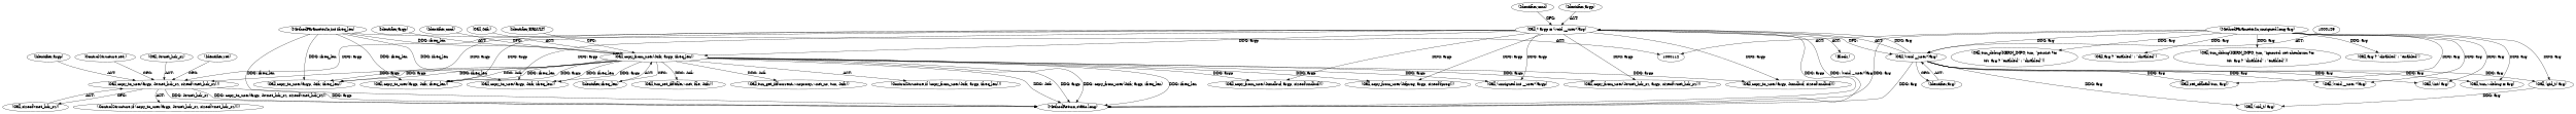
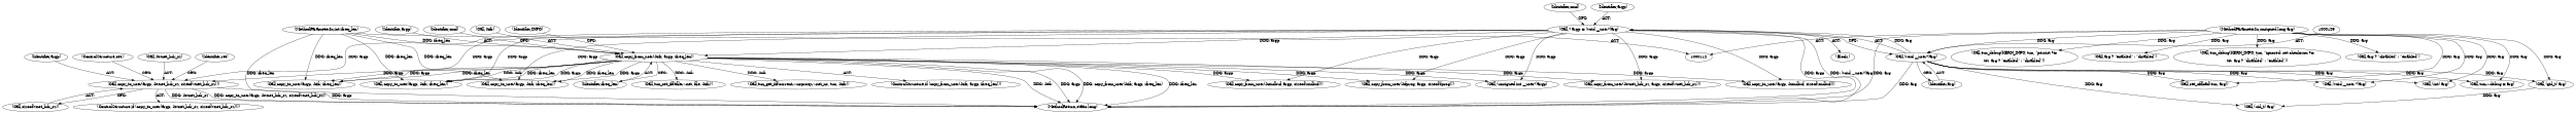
  digraph {
    n1 [label="(Call,copy_to_user(argp, &vnet_hdr_sz, sizeof(vnet_hdr_sz)))"]
    n2 [label="(Call,sizeof(vnet_hdr_sz))"]
    n3 [label="(ControlStructure,if (copy_to_user(argp, &vnet_hdr_sz, sizeof(vnet_hdr_sz))))"]
    n4 [label="(MethodReturn,static long)"]
    n5 [label="(Call,* argp = (void __user*)arg)"]
    n6 [label="(Call,(void __user*)arg)"]
    n7 [label="(Call,copy_from_user(&ifr, argp, ifreq_len))"]
    n8 [label="(Call,copy_from_user(&sndbuf, argp, sizeof(sndbuf)))"]
    n9 [label="(Block,)"]
    n10 [label="(Call,copy_from_user(&fprog, argp, sizeof(fprog)))"]
    n11 [label="(Call,copy_to_user(argp, &ifr, ifreq_len))"]
    n12 [label="(Call,(unsigned int __user*)argp)"]
    n13 [label="(Call,copy_from_user(&vnet_hdr_sz, argp, sizeof(vnet_hdr_sz)))"]
    n14 [label="(Call,copy_to_user(argp, &ifr, ifreq_len))"]
    n15 [label="(Call,copy_to_user(argp, &sndbuf, sizeof(sndbuf)))"]
    n16 [label="(Call,copy_to_user(argp, &ifr, ifreq_len))"]
    n17 [label="(Call,(gid_t) arg)"]
    n18 [label="(Call,set_offload(tun, arg))"]
    n19 [label="(Call,(void __user *)arg)"]
    n20 [label="(Call,(int) arg)"]
    n21 [label="(Identifier,arg)"]
    n22 [label="(Call,(uid_t) arg)"]
    n23 [label="(Call,tun->debug = arg)"]
    n24 [label="(Identifier,ifreq_len)"]
    n25 [label="(Call,tun_set_iff(tfile->net, file, &ifr))"]
    n26 [label="(Call,tun_get_iff(current->nsproxy->net_ns, tun, &ifr))"]
    n27 [label="(ControlStructure,if (copy_from_user(&ifr, argp, ifreq_len)))"]
    n28 [label="(MethodParameterIn,unsigned long arg)"]
    n29 [label="(Call,tun_debug(KERN_INFO, tun, \"persist %s\n\",\n\t\t\t  arg ? \"enabled\" : \"disabled\"))"]
    n30 [label="(Call,arg ? \"enabled\" : \"disabled\")"]
    n31 [label="(Call,tun_debug(KERN_INFO, tun, \"ignored: set checksum %s\n\",\n\t\t\t  arg ? \"disabled\" : \"enabled\"))"]
    n32 [label="(Call,arg ? \"disabled\" : \"enabled\")"]
    1000112
    n34 [label="(MethodParameterIn,int ifreq_len)"]
    n35 [label="(Identifier,cmd)"]
    n36 [label="(Identifier,argp)"]
    n37 [label="(Identifier,cmd)"]
    n38 [label="(ControlStructure,set;)"]
    n39 [label="(Call,&ifr)"]
    n40 [label="(Identifier,argp)"]
    n41 [label="(Call,&vnet_hdr_sz)"]
    n42 [label="(Identifier,ret)"]
-   n43 [label="(Identifier,EFAULT)"]
+   n43 [label="(Identifier,INFO)"]
    n44 [label="(Identifier,argp)"]
    1000129
    n1 -> n2 [label="CFG: "]
    n1 -> n3 [label="AST: "]
    n1 -> n4 [label="DDG: &vnet_hdr_sz"]
    n1 -> n4 [label="DDG: copy_to_user(argp, &vnet_hdr_sz, sizeof(vnet_hdr_sz))"]
    n1 -> n4 [label="DDG: argp"]
    n2 -> n1 [label="AST: "]
    n5 -> n1 [label="DDG: argp"]
    n5 -> n4 [label="DDG: argp"]
    n5 -> n4 [label="DDG: (void __user*)arg"]
    n5 -> n6 [label="CFG: "]
    n5 -> n7 [label="DDG: argp"]
    n5 -> n8 [label="DDG: argp"]
    n5 -> n9 [label="AST: "]
    n5 -> n10 [label="DDG: argp"]
    n5 -> n11 [label="DDG: argp"]
    n5 -> n12 [label="DDG: argp"]
    n5 -> n13 [label="DDG: argp"]
    n5 -> n14 [label="DDG: argp"]
    n5 -> n15 [label="DDG: argp"]
    n5 -> n16 [label="DDG: argp"]
    n6 -> n4 [label="DDG: arg"]
    n6 -> n5 [label="AST: "]
    n6 -> n5 [label="DDG: arg"]
    n6 -> n17 [label="DDG: arg"]
    n6 -> n18 [label="DDG: arg"]
    n6 -> n19 [label="DDG: arg"]
    n6 -> n20 [label="DDG: arg"]
    n6 -> n21 [label="CFG: "]
    n6 -> n22 [label="DDG: arg"]
    n6 -> n23 [label="DDG: arg"]
    n7 -> n1 [label="DDG: argp"]
    n7 -> n4 [label="DDG: ifreq_len"]
    n7 -> n4 [label="DDG: &ifr"]
    n7 -> n4 [label="DDG: argp"]
    n7 -> n4 [label="DDG: copy_from_user(&ifr, argp, ifreq_len)"]
    n7 -> n8 [label="DDG: argp"]
    n7 -> n10 [label="DDG: argp"]
    n7 -> n11 [label="DDG: argp"]
    n7 -> n11 [label="DDG: ifreq_len"]
    n7 -> n12 [label="DDG: argp"]
    n7 -> n13 [label="DDG: argp"]
    n7 -> n14 [label="DDG: argp"]
    n7 -> n14 [label="DDG: ifreq_len"]
    n7 -> n15 [label="DDG: argp"]
    n7 -> n16 [label="DDG: argp"]
    n7 -> n16 [label="DDG: &ifr"]
    n7 -> n16 [label="DDG: ifreq_len"]
    n7 -> n24 [label="CFG: "]
    n7 -> n25 [label="DDG: &ifr"]
    n7 -> n26 [label="DDG: &ifr"]
    n7 -> n27 [label="AST: "]
    n17 -> n22 [label="DDG: arg"]
    n21 -> n6 [label="AST: "]
    n24 -> n7 [label="AST: "]
    n28 -> n4 [label="DDG: arg"]
    n28 -> n6 [label="DDG: arg"]
    n28 -> n17 [label="DDG: arg"]
    n28 -> n18 [label="DDG: arg"]
    n28 -> n19 [label="DDG: arg"]
    n28 -> n20 [label="DDG: arg"]
    n28 -> n23 [label="DDG: arg"]
    n28 -> n29 [label="DDG: arg"]
    n28 -> n30 [label="DDG: arg"]
    n28 -> n31 [label="DDG: arg"]
    n28 -> n32 [label="DDG: arg"]
    n28 -> 1000112 [label="AST: "]
    n34 -> n4 [label="DDG: ifreq_len"]
    n34 -> n7 [label="DDG: ifreq_len"]
    n34 -> n11 [label="DDG: ifreq_len"]
    n34 -> n14 [label="DDG: ifreq_len"]
    n34 -> n16 [label="DDG: ifreq_len"]
    n34 -> 1000112 [label="AST: "]
    n35 -> n5 [label="CFG: "]
    n36 -> n1 [label="AST: "]
    n37 -> n7 [label="CFG: "]
    n38 -> n1 [label="CFG: "]
    n39 -> n7 [label="AST: "]
    n40 -> n5 [label="AST: "]
    n41 -> n1 [label="AST: "]
    n42 -> n1 [label="CFG: "]
    n43 -> n7 [label="CFG: "]
    n44 -> n7 [label="AST: "]
    1000129 -> n6 [label="AST: "]
  }
